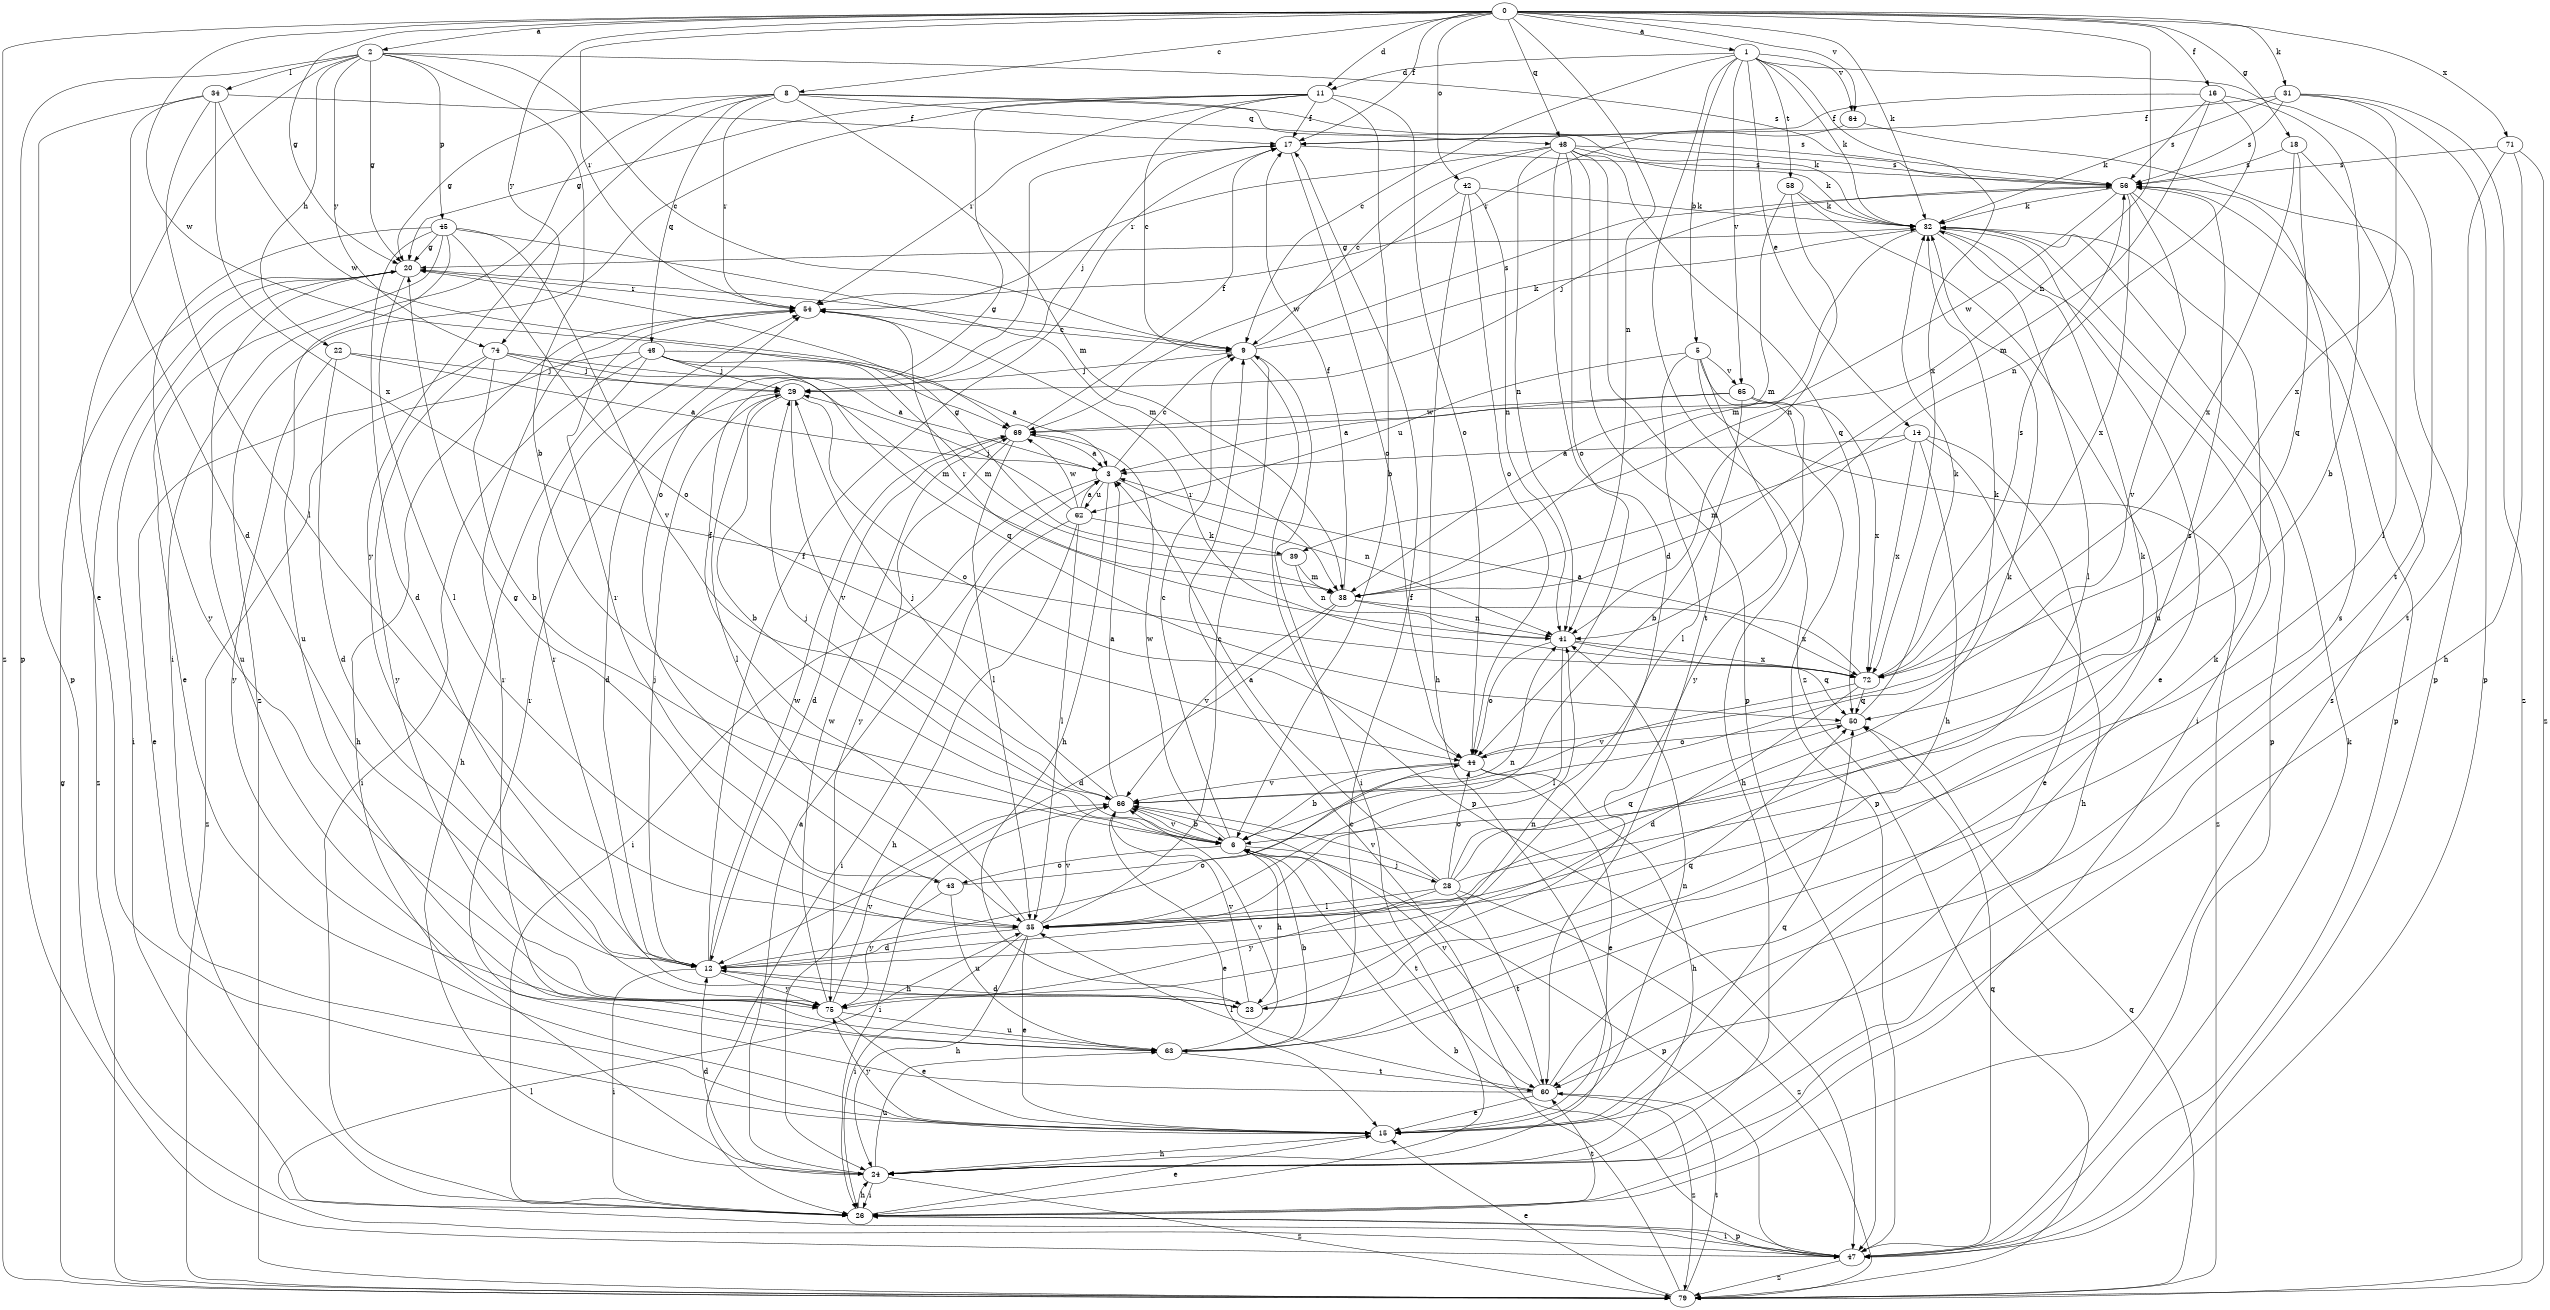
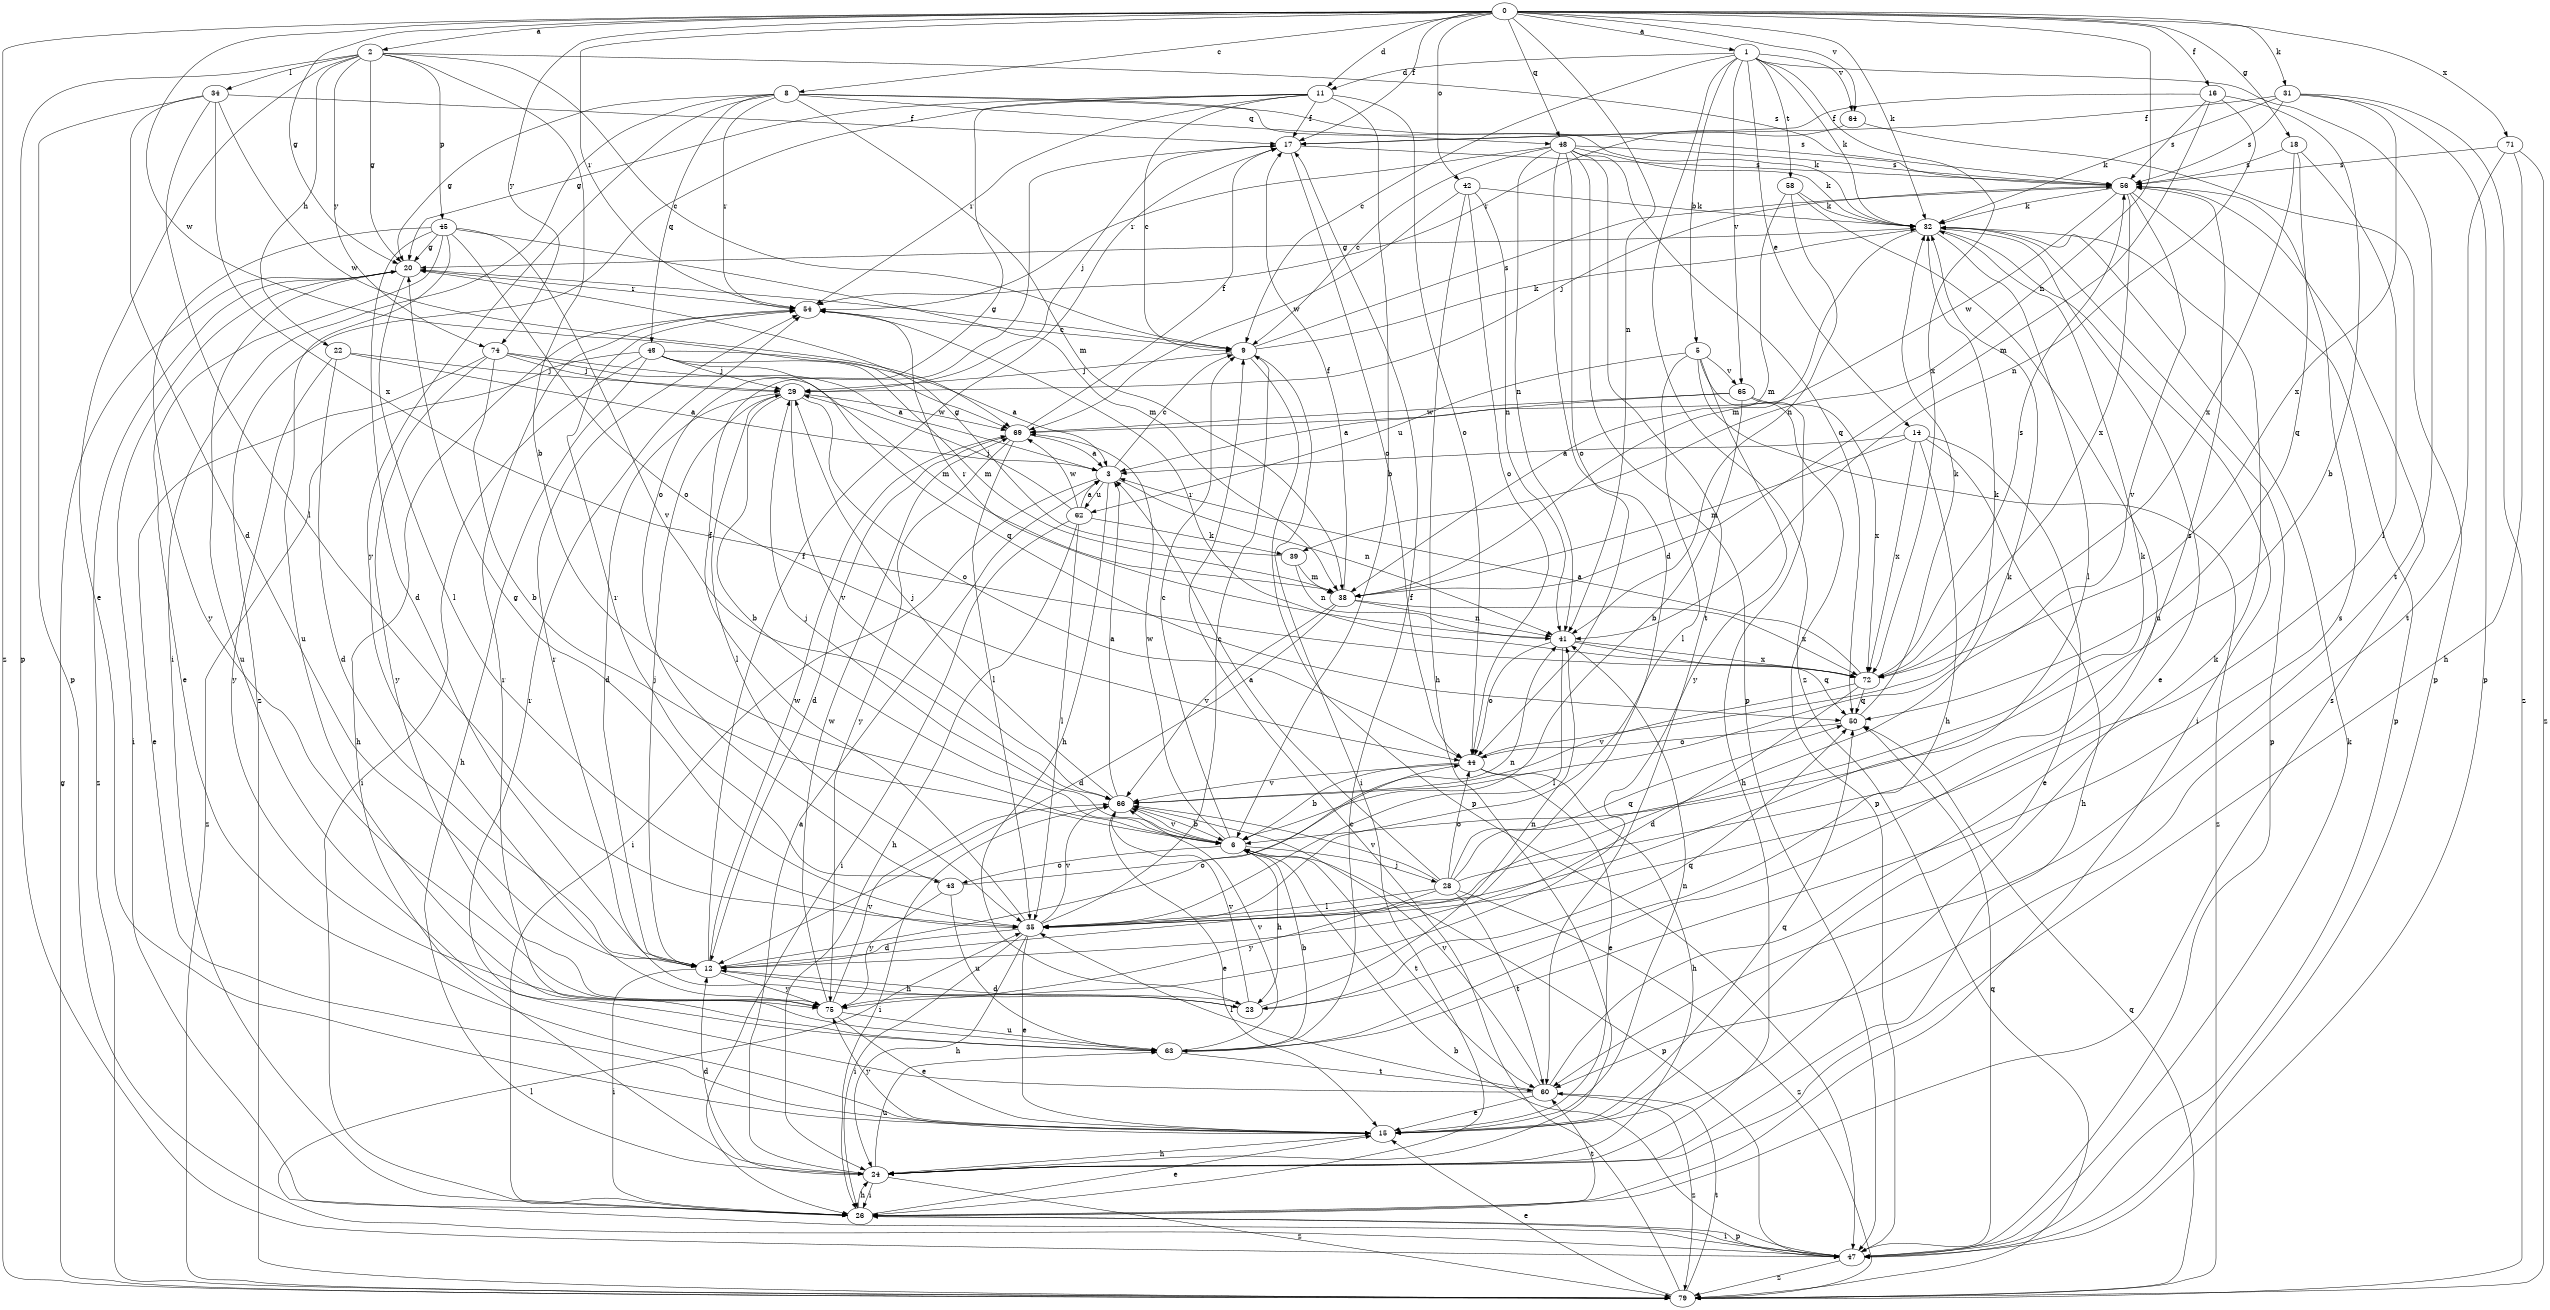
  strict digraph {
    0
    1
    2
    8
    11
    16
    17
    18
    20
    31
    32
    39
    41
    42
    48
    54
    64
    69
    71
    74
    79
    5
    9
    14
    58
    60
    65
    72
    6
    15
    22
    34
    45
    47
    56
    26
    75
    38
    49
    43
    44
    29
    35
    50
    63
    24
    12
    3
    62
    23
    66
    28
    0 -> 1 [label=a]
    0 -> 2 [label=a]
    0 -> 8 [label=c]
    0 -> 11 [label=d]
    0 -> 16 [label=f]
    0 -> 17 [label=f]
    0 -> 18 [label=g]
    0 -> 20 [label=g]
    0 -> 31 [label=k]
    0 -> 32 [label=k]
    0 -> 39 [label=n]
    0 -> 41 [label=n]
    0 -> 42 [label=o]
    0 -> 48 [label=q]
    0 -> 54 [label=r]
    0 -> 64 [label=v]
    0 -> 69 [label=w]
    0 -> 71 [label=x]
    0 -> 74 [label=y]
    0 -> 79 [label=z]
    1 -> 11 [label=d]
    1 -> 32 [label=k]
    1 -> 64 [label=v]
    1 -> 79 [label=z]
    1 -> 5 [label=b]
    1 -> 9 [label=c]
    1 -> 14 [label=e]
    1 -> 58 [label=t]
    1 -> 60 [label=t]
    1 -> 65 [label=v]
    1 -> 72 [label=x]
    2 -> 20 [label=g]
    2 -> 74 [label=y]
    2 -> 9 [label=c]
    2 -> 6 [label=b]
    2 -> 15 [label=e]
    2 -> 22 [label=h]
    2 -> 34 [label=l]
    2 -> 45 [label=p]
    2 -> 47 [label=p]
    2 -> 56 [label=s]
    8 -> 20 [label=g]
    8 -> 32 [label=k]
    8 -> 48 [label=q]
    8 -> 54 [label=r]
    8 -> 56 [label=s]
    8 -> 26 [label=i]
    8 -> 75 [label=y]
    8 -> 38 [label=m]
    8 -> 49 [label=q]
    11 -> 17 [label=f]
    11 -> 20 [label=g]
    11 -> 54 [label=r]
    11 -> 79 [label=z]
    11 -> 9 [label=c]
    11 -> 6 [label=b]
    11 -> 43 [label=o]
    11 -> 44 [label=o]
    16 -> 17 [label=f]
    16 -> 41 [label=n]
    16 -> 6 [label=b]
    16 -> 56 [label=s]
    16 -> 38 [label=m]
    17 -> 56 [label=s]
    17 -> 44 [label=o]
    17 -> 29 [label=j]
    18 -> 72 [label=x]
    18 -> 56 [label=s]
    18 -> 35 [label=l]
    18 -> 50 [label=q]
    20 -> 54 [label=r]
    20 -> 79 [label=z]
    20 -> 26 [label=i]
    20 -> 35 [label=l]
    20 -> 63 [label=u]
    31 -> 17 [label=f]
    31 -> 32 [label=k]
    31 -> 79 [label=z]
    31 -> 72 [label=x]
    31 -> 47 [label=p]
    31 -> 56 [label=s]
    32 -> 20 [label=g]
    32 -> 15 [label=e]
    32 -> 47 [label=p]
    32 -> 26 [label=i]
    32 -> 38 [label=m]
    32 -> 35 [label=l]
    39 -> 20 [label=g]
    39 -> 41 [label=n]
    39 -> 38 [label=m]
    41 -> 54 [label=r]
    41 -> 72 [label=x]
    41 -> 44 [label=o]
    41 -> 35 [label=l]
    41 -> 50 [label=q]
    42 -> 32 [label=k]
    42 -> 41 [label=n]
    42 -> 69 [label=w]
    42 -> 44 [label=o]
    42 -> 24 [label=h]
    48 -> 32 [label=k]
    48 -> 41 [label=n]
    48 -> 54 [label=r]
    48 -> 9 [label=c]
    48 -> 60 [label=t]
    48 -> 47 [label=p]
    48 -> 56 [label=s]
    48 -> 44 [label=o]
    48 -> 50 [label=q]
    48 -> 12 [label=d]
    54 -> 9 [label=c]
    54 -> 24 [label=h]
    64 -> 54 [label=r]
    64 -> 47 [label=p]
    69 -> 17 [label=f]
    69 -> 75 [label=y]
    69 -> 35 [label=l]
    69 -> 12 [label=d]
    69 -> 3 [label=a]
    71 -> 79 [label=z]
    71 -> 60 [label=t]
    71 -> 56 [label=s]
    71 -> 24 [label=h]
    74 -> 6 [label=b]
    74 -> 15 [label=e]
    74 -> 75 [label=y]
    74 -> 38 [label=m]
    74 -> 29 [label=j]
    74 -> 3 [label=a]
    79 -> 20 [label=g]
    79 -> 9 [label=c]
    79 -> 60 [label=t]
    79 -> 15 [label=e]
    79 -> 50 [label=q]
    5 -> 79 [label=z]
    5 -> 65 [label=v]
    5 -> 47 [label=p]
    5 -> 75 [label=y]
    5 -> 35 [label=l]
    5 -> 62 [label=u]
    9 -> 20 [label=g]
    9 -> 32 [label=k]
    9 -> 47 [label=p]
    9 -> 56 [label=s]
    9 -> 26 [label=i]
    9 -> 29 [label=j]
    14 -> 72 [label=x]
    14 -> 15 [label=e]
    14 -> 38 [label=m]
    14 -> 24 [label=h]
    14 -> 3 [label=a]
    14 -> 23 [label=h]
    58 -> 32 [label=k]
    58 -> 41 [label=n]
    58 -> 38 [label=m]
    58 -> 63 [label=u]
    60 -> 32 [label=k]
    60 -> 54 [label=r]
    60 -> 79 [label=z]
    60 -> 15 [label=e]
    60 -> 35 [label=l]
    60 -> 66 [label=v]
    65 -> 69 [label=w]
    65 -> 72 [label=x]
    65 -> 6 [label=b]
    65 -> 24 [label=h]
    65 -> 3 [label=a]
    72 -> 54 [label=r]
    72 -> 56 [label=s]
    72 -> 50 [label=q]
    72 -> 12 [label=d]
    72 -> 3 [label=a]
    72 -> 66 [label=v]
    6 -> 69 [label=w]
    6 -> 9 [label=c]
    6 -> 60 [label=t]
    6 -> 47 [label=p]
    6 -> 43 [label=o]
    6 -> 29 [label=j]
    6 -> 23 [label=h]
    6 -> 66 [label=v]
    6 -> 28 [label=j]
    15 -> 41 [label=n]
    15 -> 75 [label=y]
    15 -> 50 [label=q]
    15 -> 24 [label=h]
    22 -> 75 [label=y]
    22 -> 29 [label=j]
    22 -> 12 [label=d]
    22 -> 3 [label=a]
    34 -> 17 [label=f]
    34 -> 69 [label=w]
    34 -> 72 [label=x]
    34 -> 47 [label=p]
    34 -> 35 [label=l]
    34 -> 12 [label=d]
    45 -> 20 [label=g]
    45 -> 15 [label=e]
    45 -> 75 [label=y]
    45 -> 38 [label=m]
    45 -> 44 [label=o]
    45 -> 63 [label=u]
    45 -> 12 [label=d]
    45 -> 66 [label=v]
    47 -> 32 [label=k]
    47 -> 79 [label=z]
    47 -> 6 [label=b]
    47 -> 26 [label=i]
    47 -> 35 [label=l]
    47 -> 50 [label=q]
    56 -> 32 [label=k]
    56 -> 69 [label=w]
    56 -> 72 [label=x]
    56 -> 47 [label=p]
    56 -> 29 [label=j]
    56 -> 66 [label=v]
    26 -> 60 [label=t]
    26 -> 15 [label=e]
    26 -> 47 [label=p]
    26 -> 56 [label=s]
    26 -> 24 [label=h]
    75 -> 69 [label=w]
    75 -> 15 [label=e]
    75 -> 63 [label=u]
    75 -> 66 [label=v]
    38 -> 17 [label=f]
    38 -> 41 [label=n]
    38 -> 72 [label=x]
    38 -> 12 [label=d]
    38 -> 66 [label=v]
    49 -> 79 [label=z]
    49 -> 26 [label=i]
    49 -> 38 [label=m]
    49 -> 29 [label=j]
    49 -> 50 [label=q]
    49 -> 24 [label=h]
    49 -> 3 [label=a]
    43 -> 41 [label=n]
    43 -> 54 [label=r]
    43 -> 75 [label=y]
    43 -> 63 [label=u]
    44 -> 32 [label=k]
    44 -> 6 [label=b]
    44 -> 15 [label=e]
    44 -> 24 [label=h]
    44 -> 66 [label=v]
+   29 -> 69 [label=w]
    29 -> 6 [label=b]
    29 -> 44 [label=o]
    29 -> 35 [label=l]
    29 -> 12 [label=d]
    29 -> 66 [label=v]
    35 -> 17 [label=f]
    35 -> 20 [label=g]
    35 -> 32 [label=k]
    35 -> 9 [label=c]
    35 -> 15 [label=e]
    35 -> 26 [label=i]
    35 -> 24 [label=h]
    35 -> 12 [label=d]
    35 -> 66 [label=v]
    50 -> 32 [label=k]
    50 -> 44 [label=o]
    63 -> 17 [label=f]
    63 -> 54 [label=r]
    63 -> 60 [label=t]
    63 -> 6 [label=b]
    63 -> 56 [label=s]
    63 -> 66 [label=v]
    24 -> 79 [label=z]
    24 -> 26 [label=i]
    24 -> 63 [label=u]
    24 -> 12 [label=d]
    24 -> 3 [label=a]
    12 -> 17 [label=f]
    12 -> 69 [label=w]
    12 -> 26 [label=i]
    12 -> 75 [label=y]
    12 -> 44 [label=o]
    12 -> 29 [label=j]
    12 -> 23 [label=h]
    3 -> 41 [label=n]
    3 -> 9 [label=c]
    3 -> 26 [label=i]
    3 -> 62 [label=u]
    3 -> 23 [label=h]
    62 -> 39 [label=k]
    62 -> 69 [label=w]
    62 -> 26 [label=i]
    62 -> 29 [label=j]
    62 -> 35 [label=l]
    62 -> 24 [label=h]
    62 -> 3 [label=a]
    23 -> 41 [label=n]
    23 -> 54 [label=r]
    23 -> 50 [label=q]
    23 -> 12 [label=d]
    23 -> 66 [label=v]
    66 -> 6 [label=b]
    66 -> 15 [label=e]
    66 -> 26 [label=i]
    66 -> 29 [label=j]
    66 -> 3 [label=a]
    28 -> 32 [label=k]
    28 -> 79 [label=z]
    28 -> 60 [label=t]
    28 -> 56 [label=s]
    28 -> 75 [label=y]
    28 -> 44 [label=o]
    28 -> 35 [label=l]
    28 -> 50 [label=q]
    28 -> 3 [label=a]
    28 -> 66 [label=v]
  }
